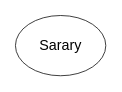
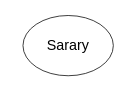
  <mxCell id="0" />
  <mxCell id="1" parent="0" />
- <mxCell id="2" value="&lt;font style=&quot;font-size: 19px;&quot;&gt;Sarary&lt;/font&gt;" style="ellipse;whiteSpace=wrap;html=1;strokeWidth=1;perimeterSpacing=0;" vertex="1" parent="1"><mxGeometry x="20" y="20" width="120" height="80" as="geometry" /></mxCell>
+ <mxCell id="2" value="&lt;font style=&quot;font-size: 19px;&quot;&gt;Sarary&lt;/font&gt;" style="ellipse;whiteSpace=wrap;html=1;strokeWidth=1;perimeterSpacing=0;" vertex="1" parent="1"><mxGeometry x="30" y="20" width="120" height="80" as="geometry" /></mxCell>
